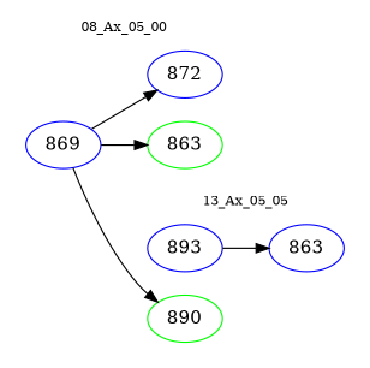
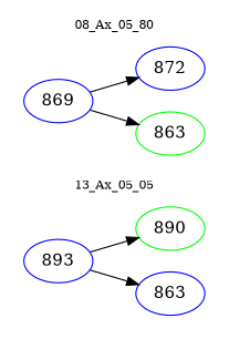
  digraph {
    fontname="DejaVu Serif"
    rankdir=LR
    node [color=blue fontname="DejaVu Serif"]
    edge [color=black fontname="DejaVu Serif"]
    n1 [label=893]
    n2 [label=863]
    n3 [color=green label=890]
    n4 [label=869]
    n5 [color=green label=863]
    n6 [label=872]
    subgraph cluster_1 {
      color=white
      fontsize=10
      label="13_Ax_05_05"
      n1
      n2
      n3
    }
    subgraph cluster_2 {
      color=white
      fontsize=10
-     label="08_Ax_05_00"
+     label="08_Ax_05_80"
      n4
      n5
      n6
    }
    n1 -> n2
-   n4 -> n3
+   n1 -> n3
    n4 -> n5
    n4 -> n6
  }
